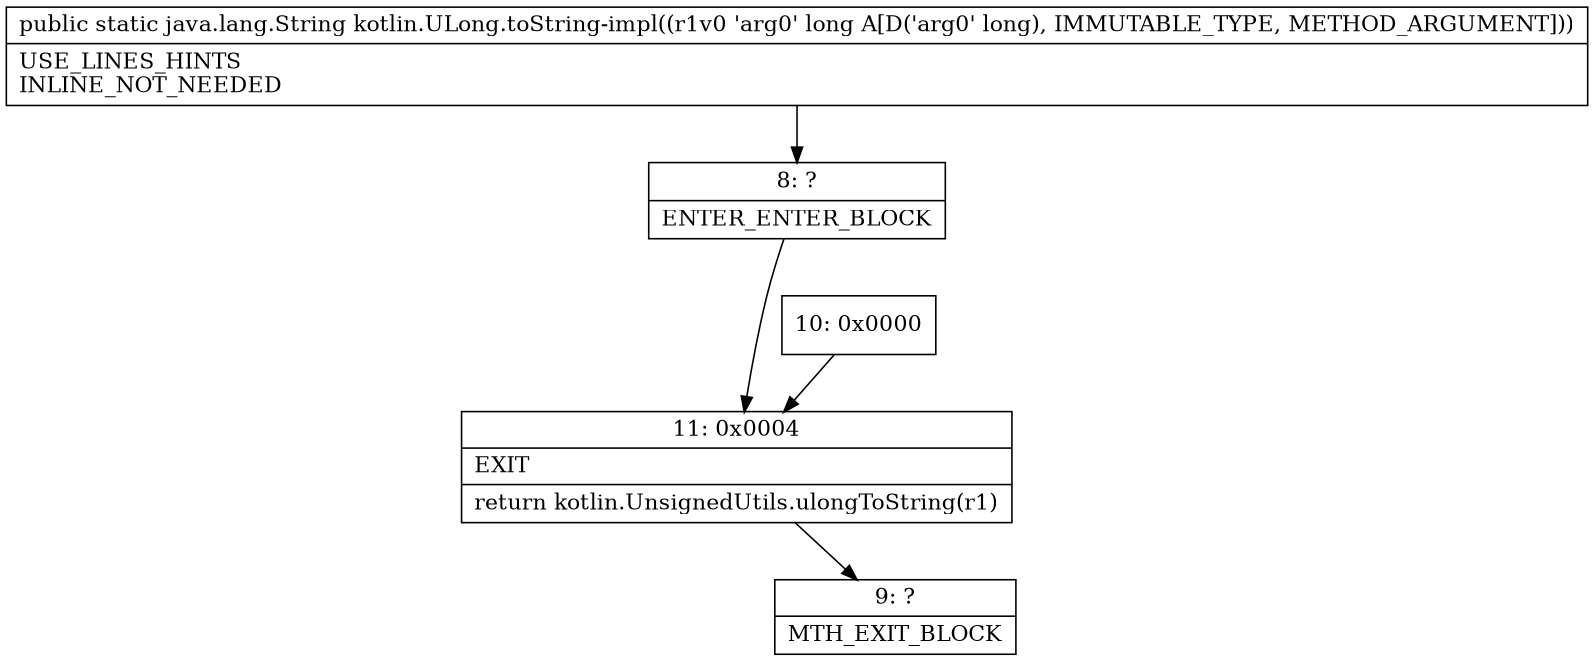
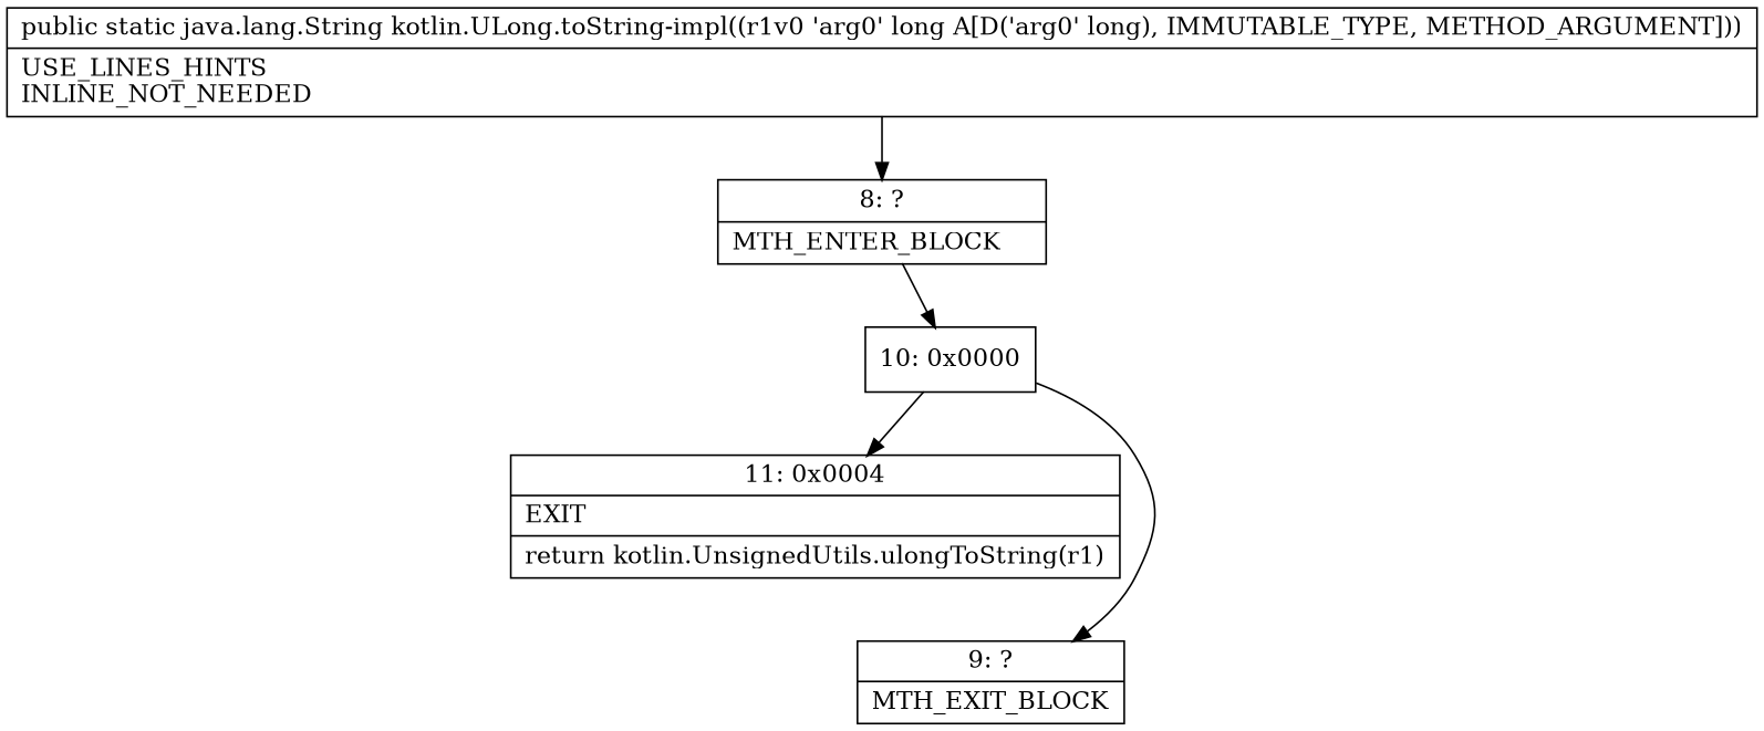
  digraph {
    node [shape=record]
-   n1 [label="{8\:\ ?|ENTER_ENTER_BLOCK\l}"]
+   n1 [label="{8\:\ ?|MTH_ENTER_BLOCK\l}"]
    n2 [label="{10\:\ 0x0000}"]
    n3 [label="{11\:\ 0x0004|EXIT\l|return kotlin.UnsignedUtils.ulongToString(r1)\l}"]
    n4 [label="{9\:\ ?|MTH_EXIT_BLOCK\l}"]
    n5 [label="{public static java.lang.String kotlin.ULong.toString\-impl((r1v0 'arg0' long A[D('arg0' long), IMMUTABLE_TYPE, METHOD_ARGUMENT]))  | USE_LINES_HINTS\lINLINE_NOT_NEEDED\l}"]
-   n1 -> n3
+   n1 -> n2
    n2 -> n3
-   n3 -> n4
+   n2 -> n4
    n5 -> n1
  }
